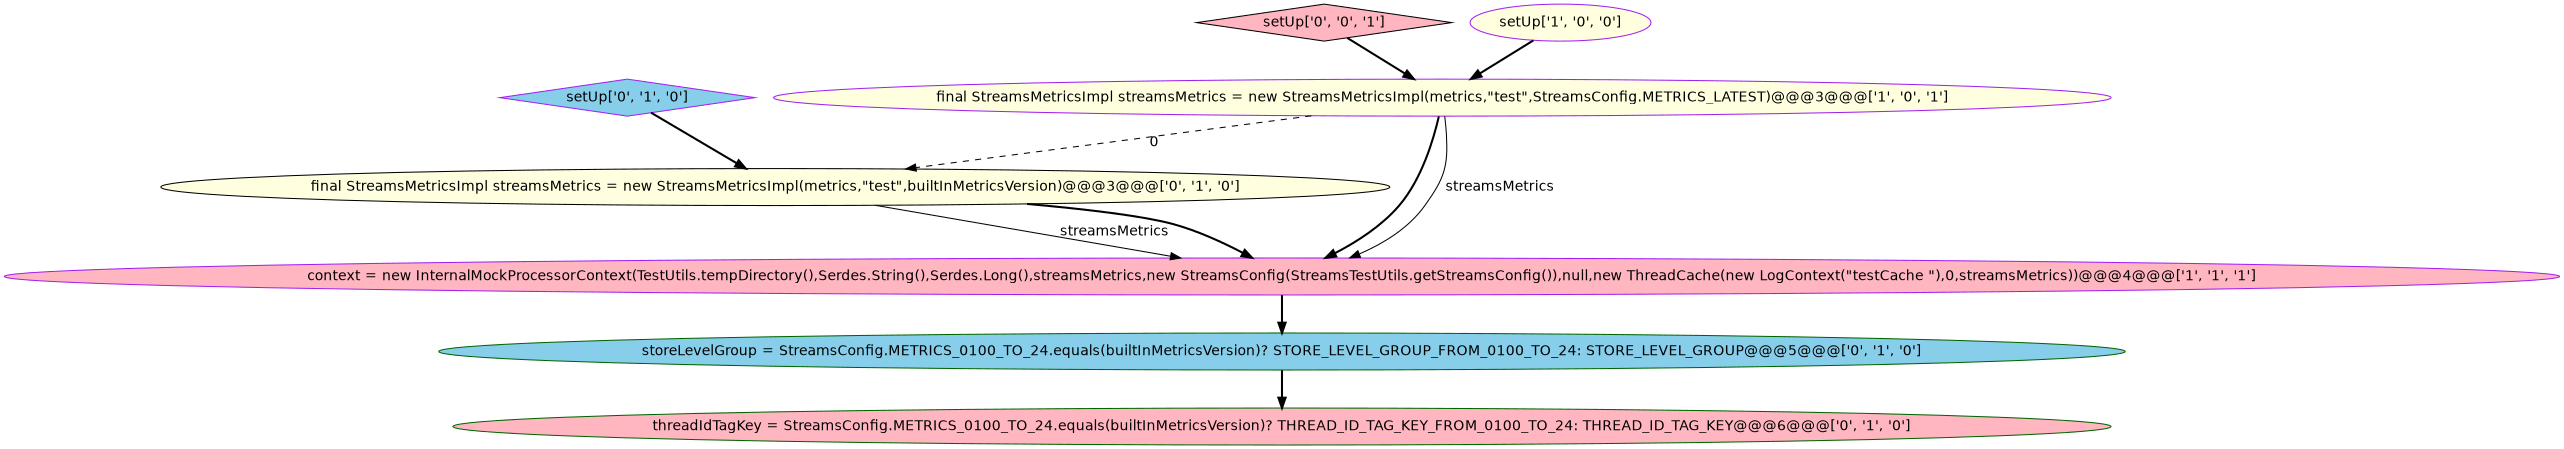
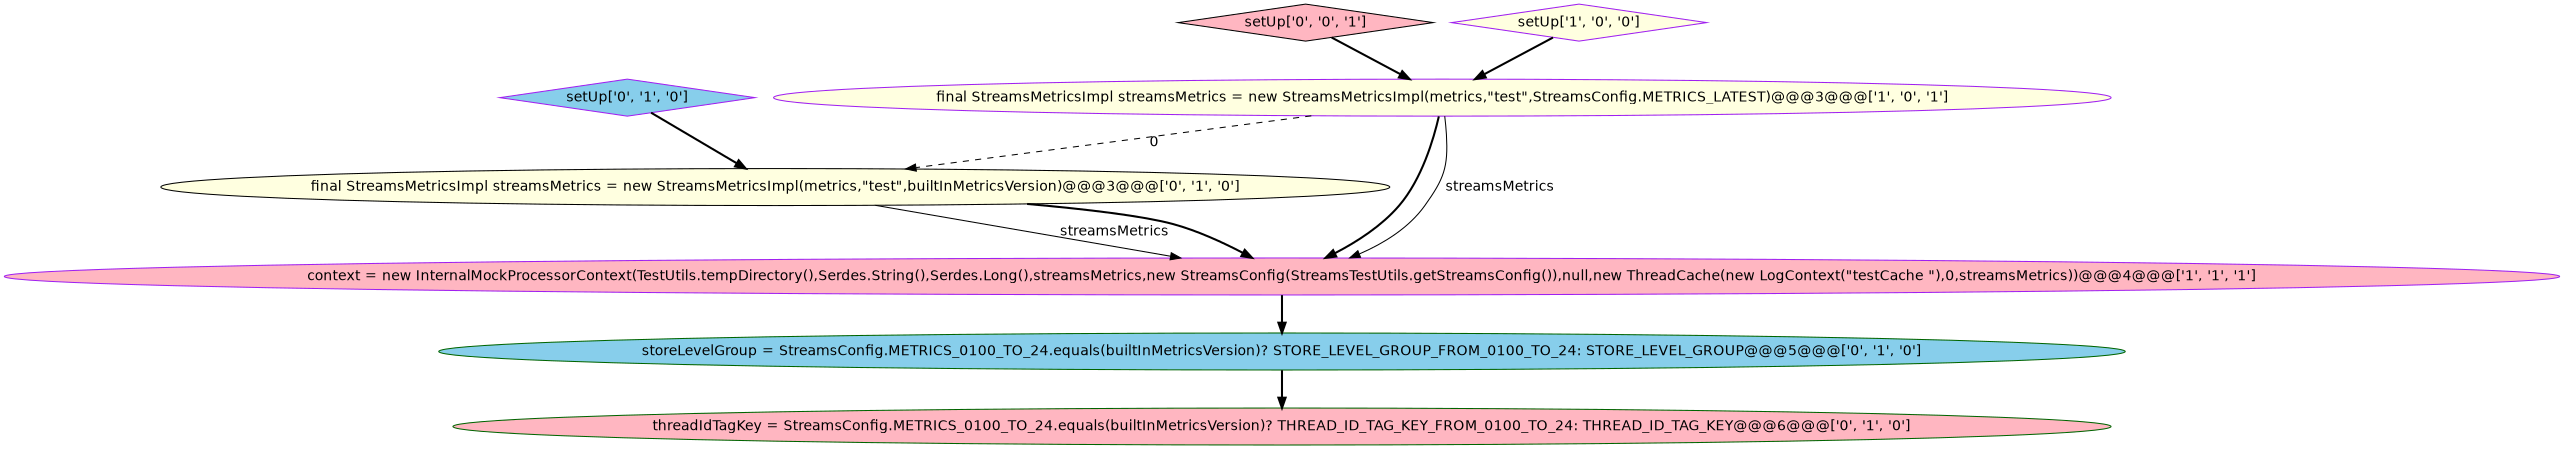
  digraph {
    fontname="DejaVu Sans"
    node [fillcolor=lightpink shape=ellipse style=filled color=purple fontname="DejaVu Sans"]
    edge [style=bold fontname="DejaVu Sans"]
    n1 [label="context = new InternalMockProcessorContext(TestUtils.tempDirectory(),Serdes.String(),Serdes.Long(),streamsMetrics,new StreamsConfig(StreamsTestUtils.getStreamsConfig()),null,new ThreadCache(new LogContext(\"testCache \"),0,streamsMetrics))@@@4@@@['1', '1', '1']"]
    n2 [fillcolor=skyblue label="storeLevelGroup = StreamsConfig.METRICS_0100_TO_24.equals(builtInMetricsVersion)? STORE_LEVEL_GROUP_FROM_0100_TO_24: STORE_LEVEL_GROUP@@@5@@@['0', '1', '0']" color=darkgreen]
    n3 [label="threadIdTagKey = StreamsConfig.METRICS_0100_TO_24.equals(builtInMetricsVersion)? THREAD_ID_TAG_KEY_FROM_0100_TO_24: THREAD_ID_TAG_KEY@@@6@@@['0', '1', '0']" color=darkgreen]
    n4 [label="setUp['0', '0', '1']" shape=diamond color=black]
    n5 [fillcolor=lightyellow label="final StreamsMetricsImpl streamsMetrics = new StreamsMetricsImpl(metrics,\"test\",StreamsConfig.METRICS_LATEST)@@@3@@@['1', '0', '1']"]
    n6 [fillcolor=lightyellow label="final StreamsMetricsImpl streamsMetrics = new StreamsMetricsImpl(metrics,\"test\",builtInMetricsVersion)@@@3@@@['0', '1', '0']" color=black]
-   n7 [fillcolor=lightyellow label="setUp['1', '0', '0']"]
+   n7 [fillcolor=lightyellow label="setUp['1', '0', '0']" shape=diamond]
    n8 [fillcolor=skyblue label="setUp['0', '1', '0']" shape=diamond]
    n1 -> n2
    n2 -> n3
    n4 -> n5
    n5 -> n1
    n5 -> n1 [label=streamsMetrics style=solid]
    n5 -> n6 [label=0 style=dashed]
    n6 -> n1 [label=streamsMetrics style=solid]
    n6 -> n1
    n7 -> n5
    n8 -> n6
  }
